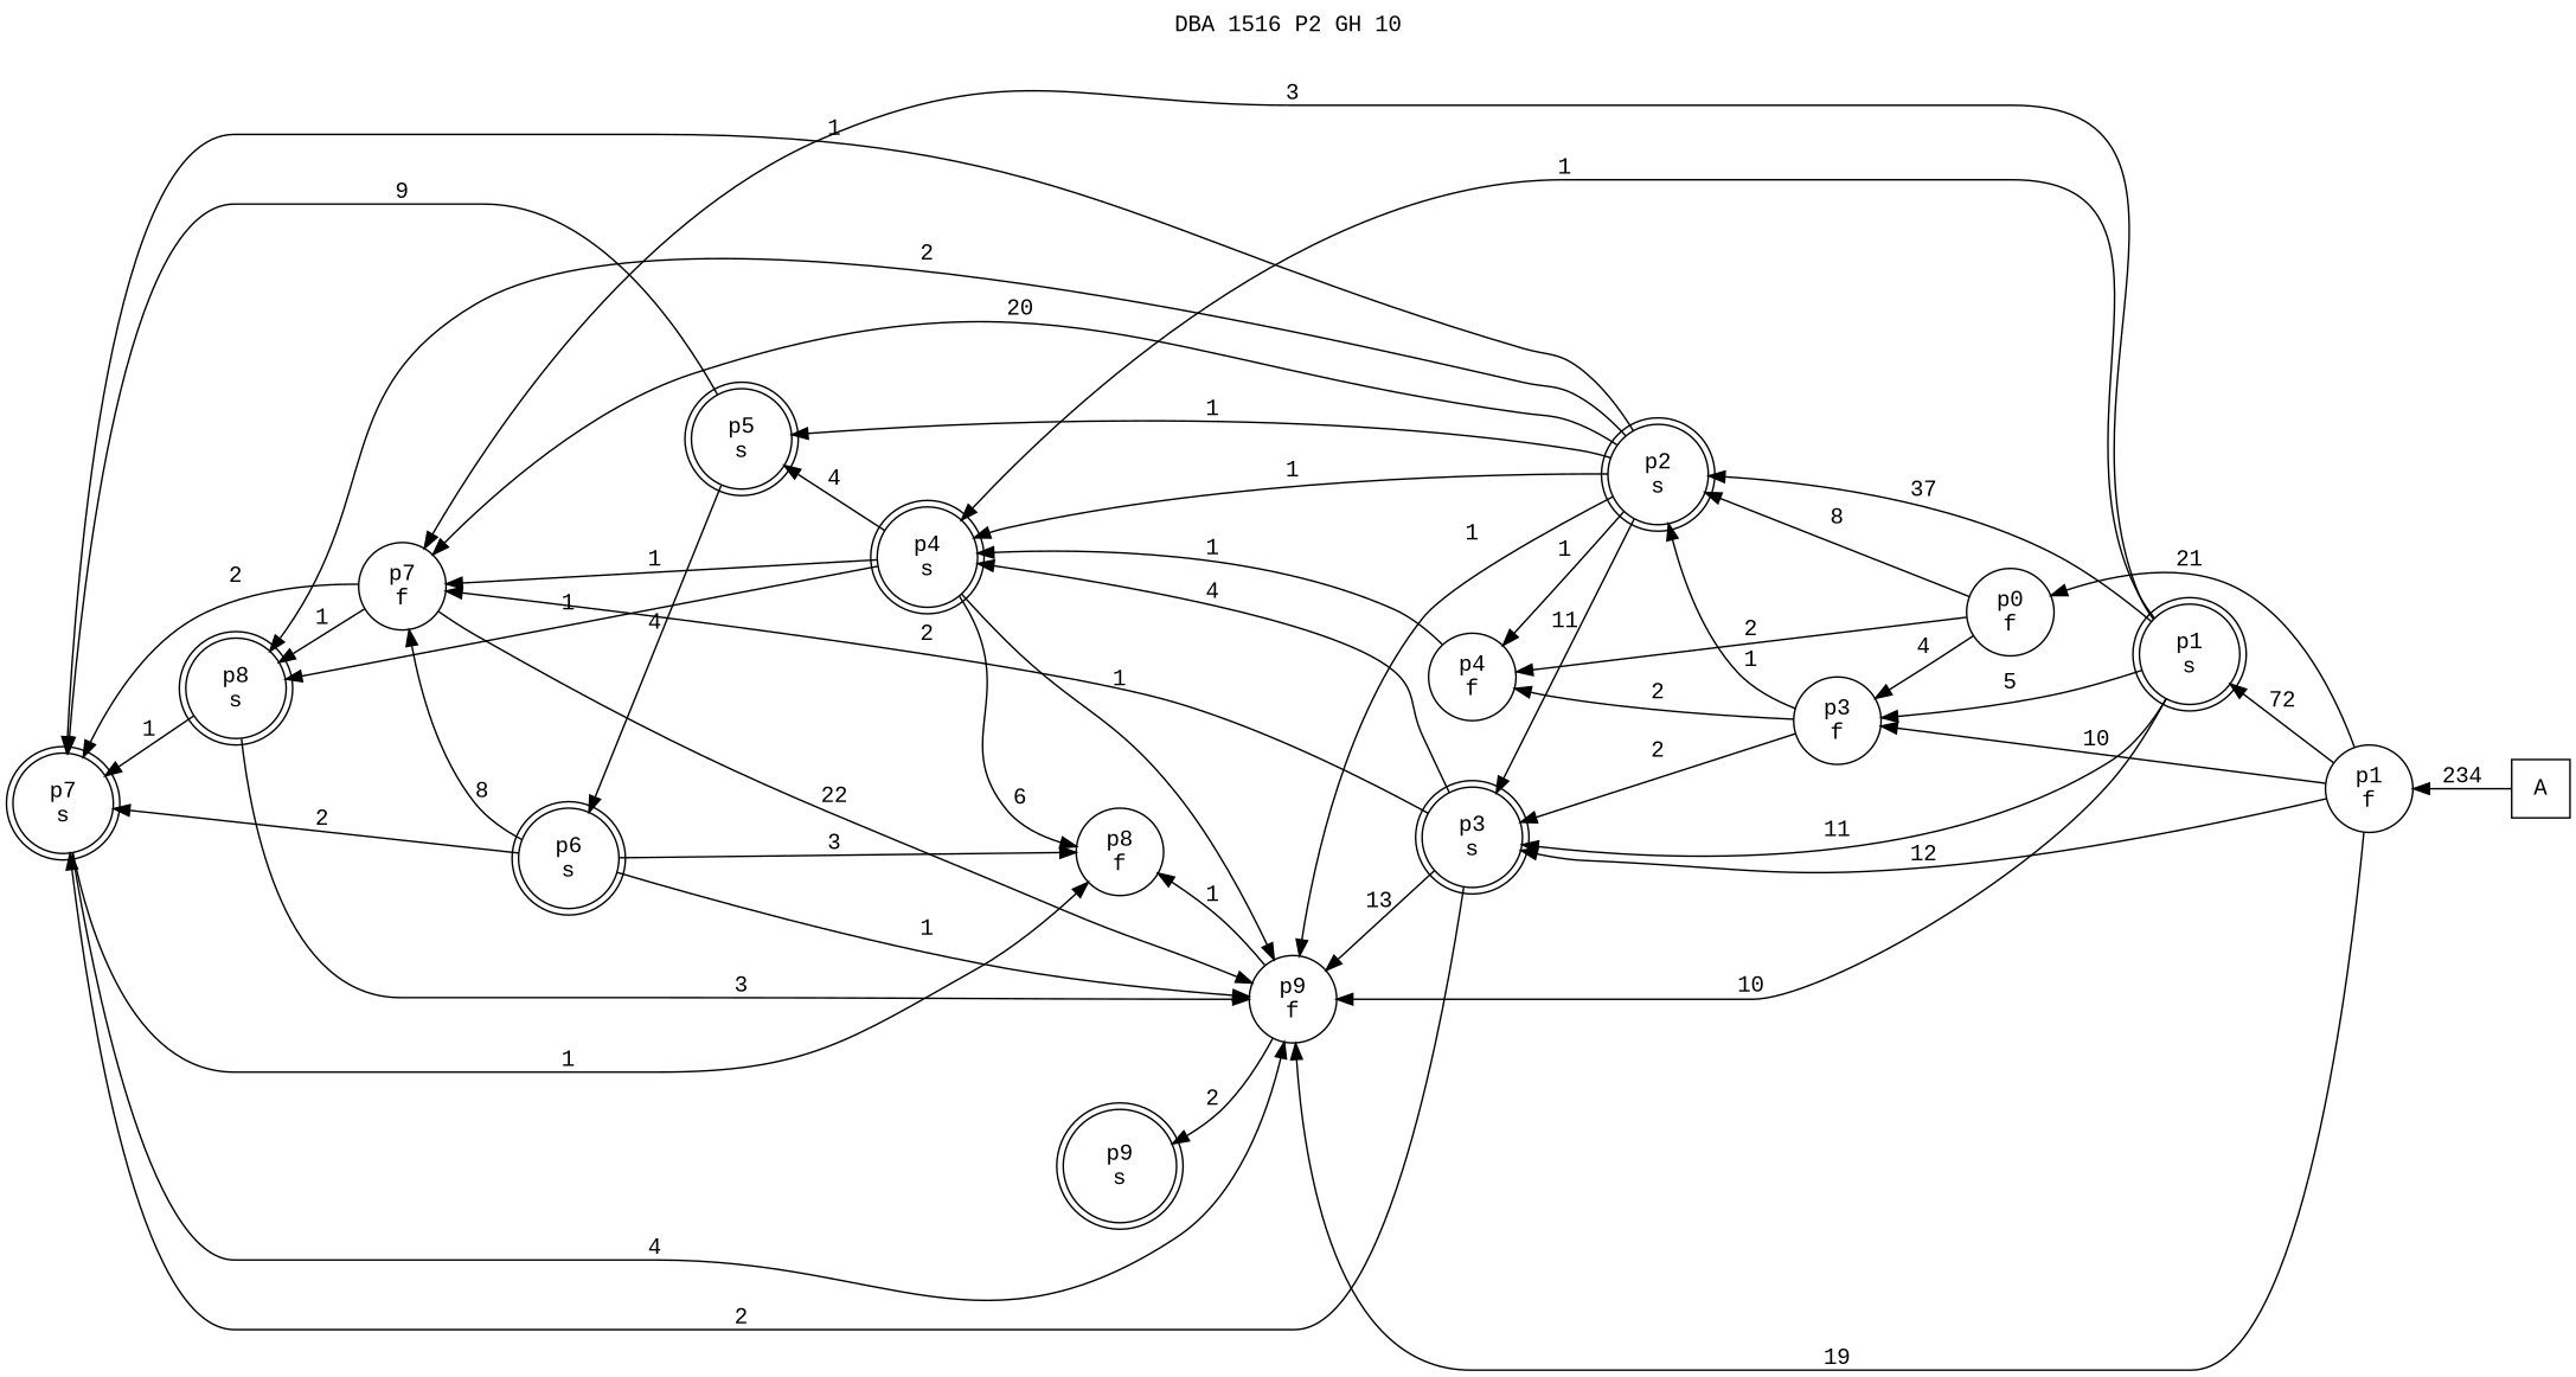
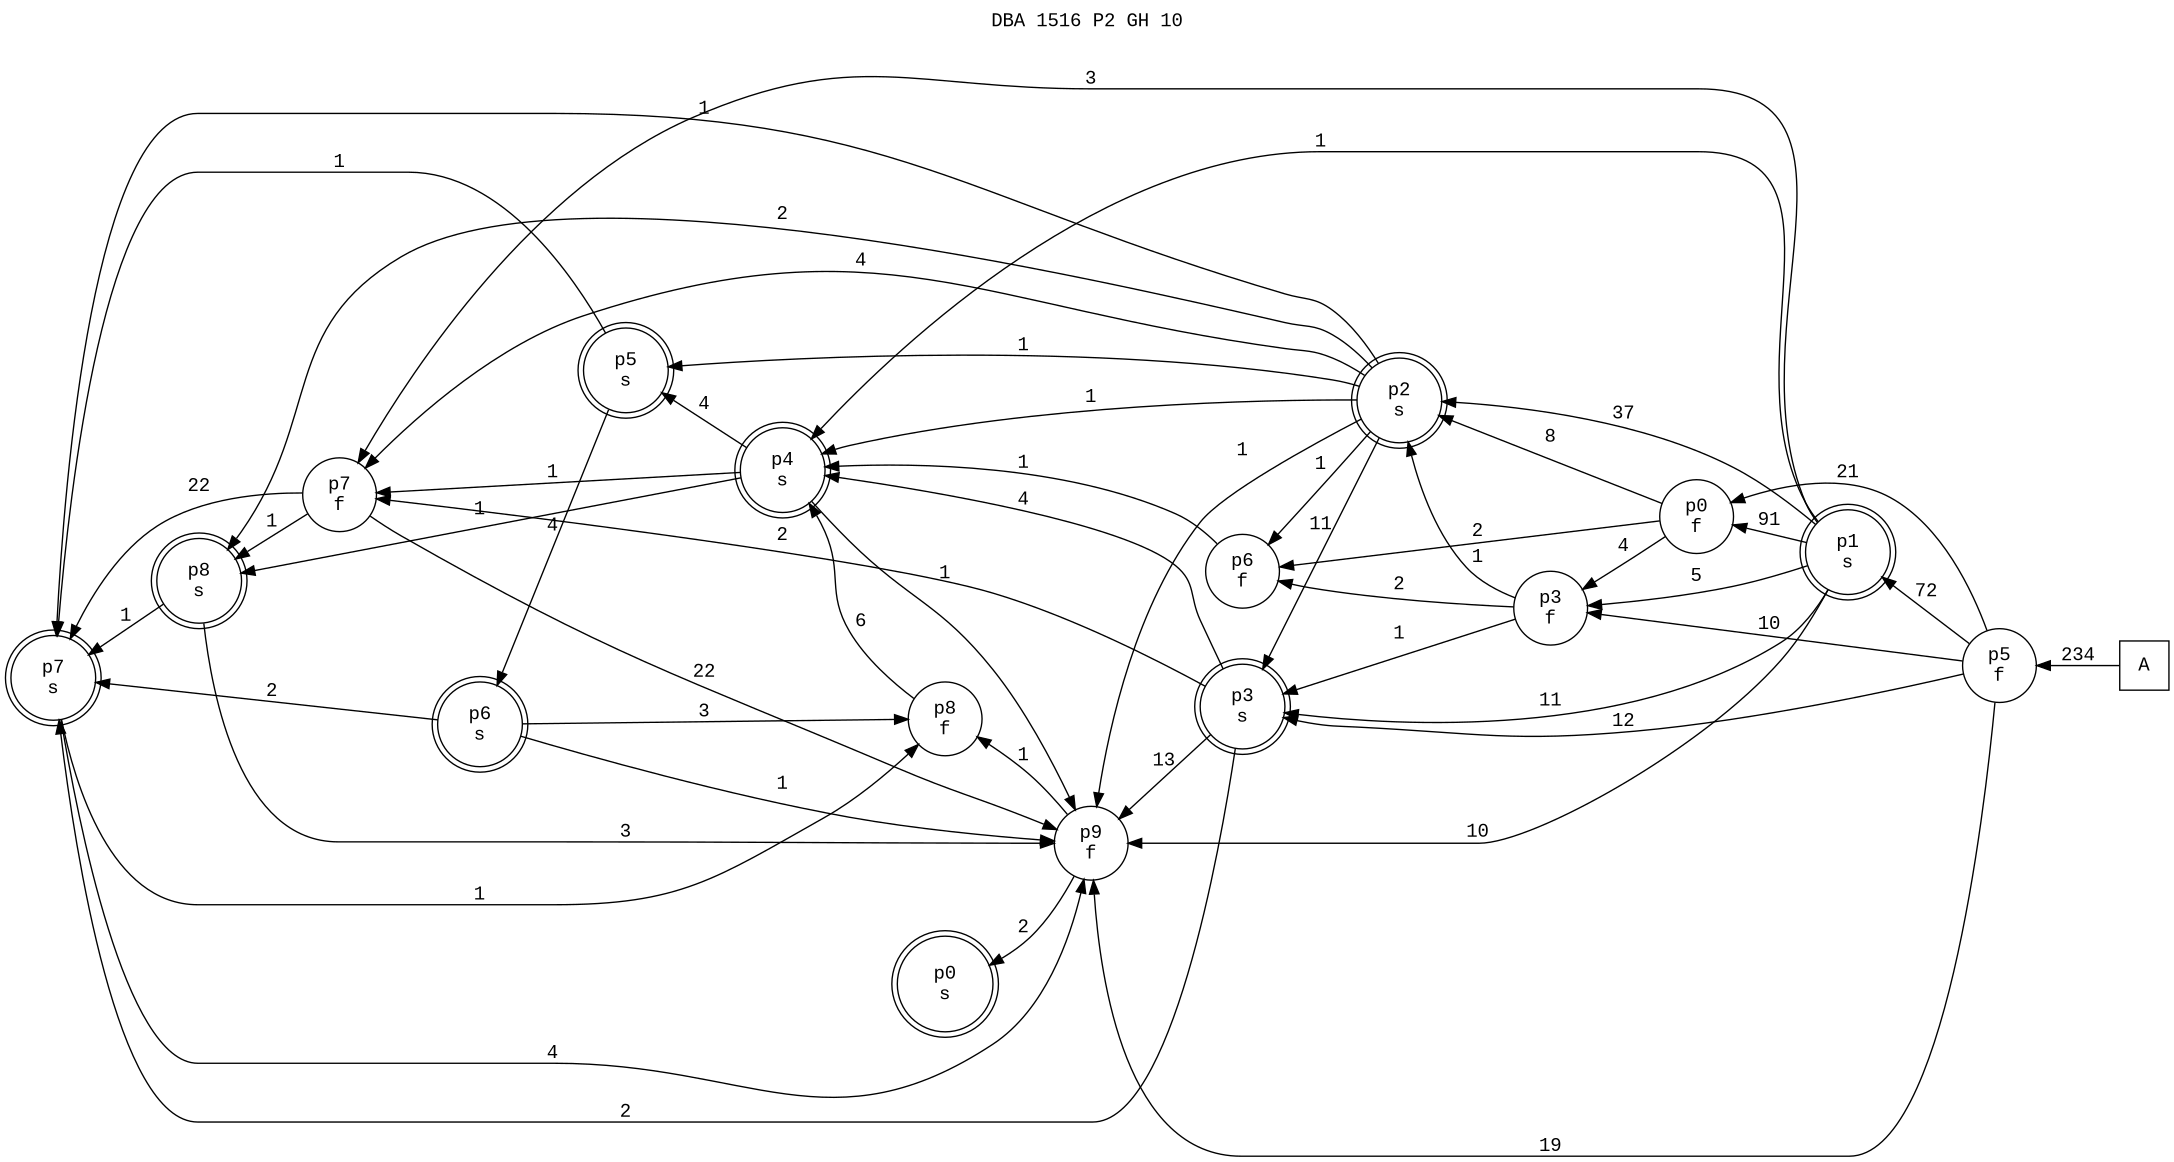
  digraph {
    fontname="Liberation Mono"
    label=" DBA 1516 P2 GH 10 "
    labelloc=tl
    rankdir=RL
    node [fontname="Liberation Mono" shape=doublecircle]
    edge [fontname="Liberation Mono"]
    n1 [label=A shape=square]
-   n2 [label="p1\nf" shape=circle]
+   n2 [label="p5\nf" shape=circle]
    n3 [label="p1\ns"]
    n4 [label="p0\nf" shape=circle]
    n5 [label="p3\nf" shape=circle]
    n6 [label="p3\ns"]
    n7 [label="p9\nf" shape=circle]
    n8 [label="p2\ns"]
    n9 [label="p4\ns"]
    n10 [label="p7\nf" shape=circle]
-   n11 [label="p4\nf" shape=circle]
+   n11 [label="p6\nf" shape=circle]
    n12 [label="p5\ns"]
    n13 [label="p8\ns"]
    n14 [label="p7\ns"]
    n15 [label="p8\nf" shape=circle]
-   n16 [label="p9\ns"]
+   n16 [label="p0\ns"]
    n17 [label="p6\ns"]
    n1 -> n2 [label=234]
    n2 -> n3 [label=72]
    n2 -> n4 [label=21]
    n2 -> n5 [label=10]
    n2 -> n6 [label=12]
    n2 -> n7 [label=19]
+   n3 -> n4 [label=91]
    n3 -> n5 [label=5]
    n3 -> n6 [label=11]
    n3 -> n7 [label=10]
    n3 -> n8 [label=37]
    n3 -> n9 [label=1]
    n3 -> n10 [label=3]
    n4 -> n5 [label=4]
    n4 -> n8 [label=8]
    n4 -> n11 [label=2]
-   n5 -> n6 [label=2]
+   n5 -> n6 [label=1]
    n5 -> n8 [label=1]
    n5 -> n11 [label=2]
    n6 -> n7 [label=13]
    n6 -> n9 [label=4]
    n6 -> n10 [label=2]
    n6 -> n14 [label=2]
    n7 -> n15 [label=1]
    n7 -> n16 [label=2]
    n8 -> n6 [label=11]
    n8 -> n7 [label=1]
    n8 -> n9 [label=1]
-   n8 -> n10 [label=20]
+   n8 -> n10 [label=4]
    n8 -> n11 [label=1]
    n8 -> n12 [label=1]
    n8 -> n13 [label=2]
    n8 -> n14 [label=1]
    n9 -> n7 [label=1]
    n9 -> n10 [label=1]
    n9 -> n12 [label=4]
    n9 -> n13 [label=1]
-   n9 -> n15 [label=6]
+   n15 -> n9 [label=6]
    n10 -> n7 [label=22]
    n10 -> n13 [label=1]
-   n10 -> n14 [label=2]
+   n10 -> n14 [label=22]
    n11 -> n9 [label=1]
-   n12 -> n14 [label=9]
+   n12 -> n14 [label=1]
    n12 -> n17 [label=4]
    n13 -> n7 [label=3]
    n13 -> n14 [label=1]
    n14 -> n7 [label=4]
    n14 -> n15 [label=1]
    n17 -> n7 [label=1]
-   n17 -> n10 [label=8]
    n17 -> n14 [label=2]
    n17 -> n15 [label=3]
  }
